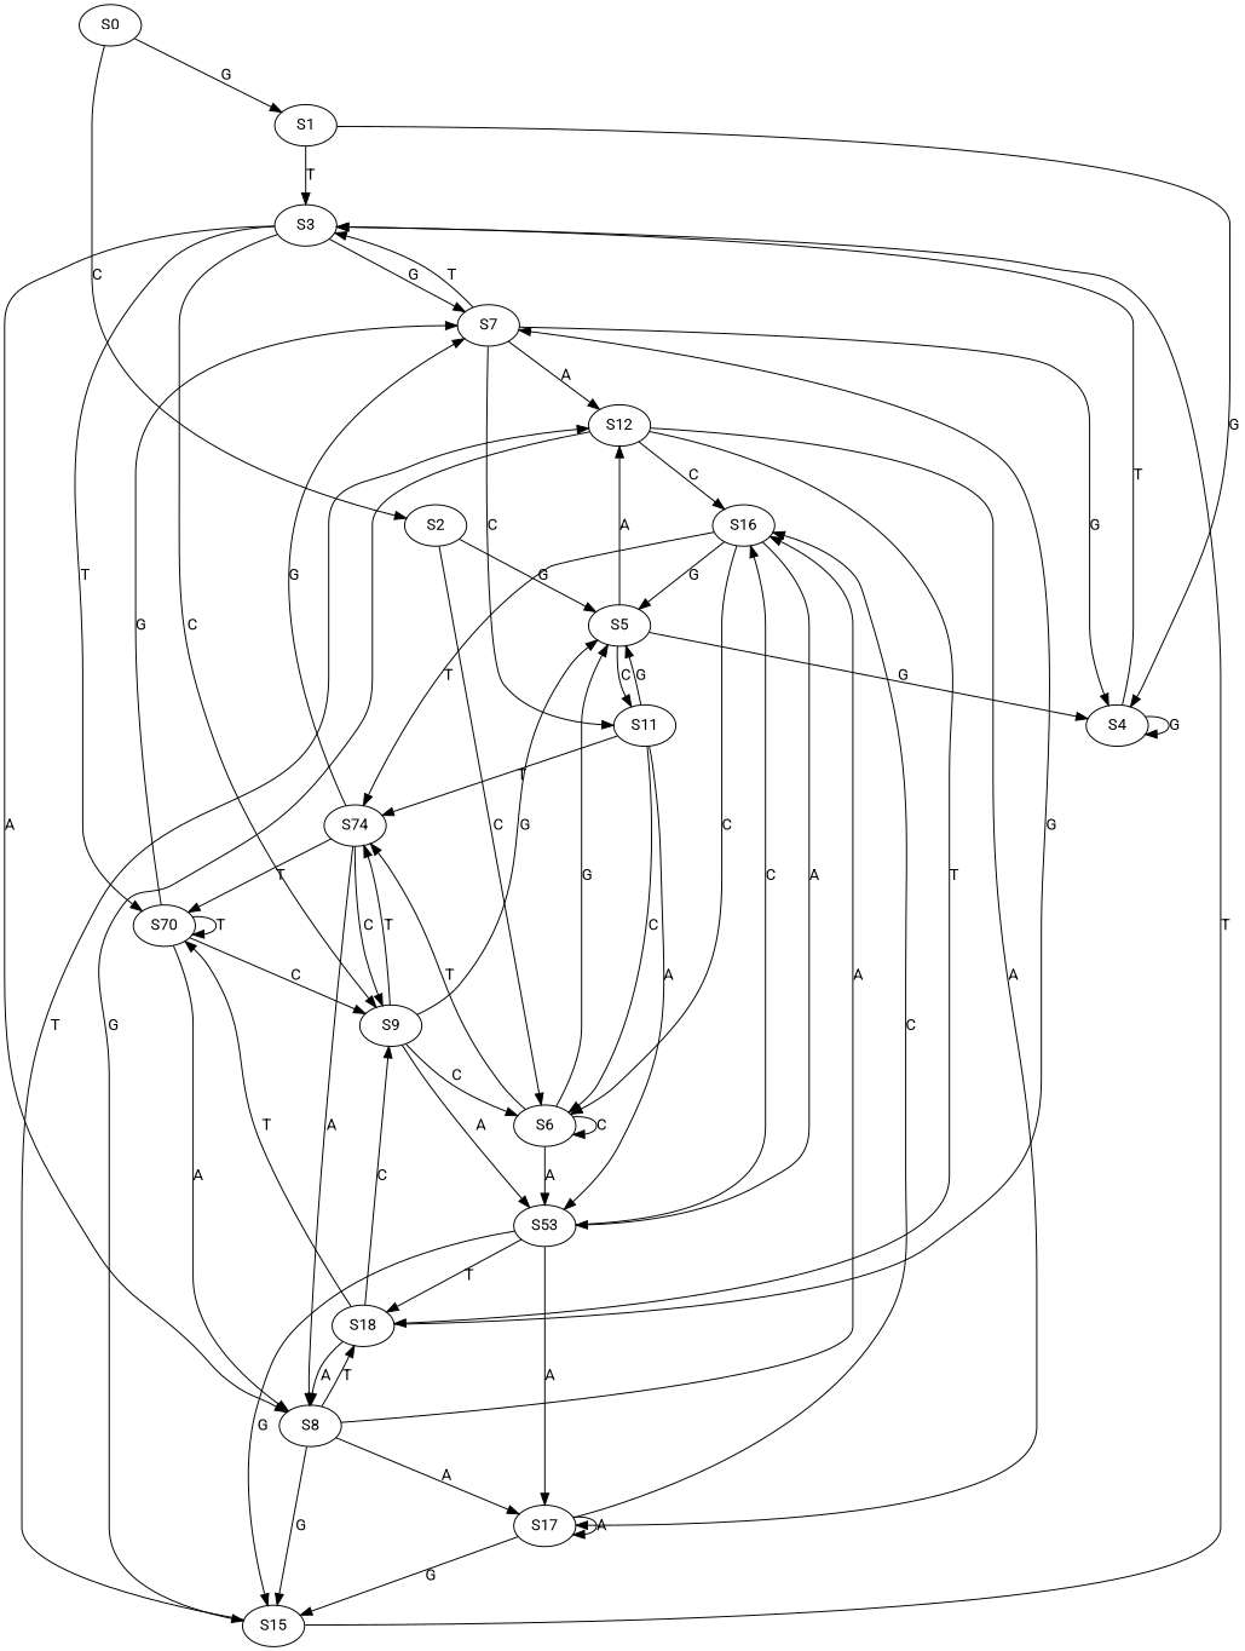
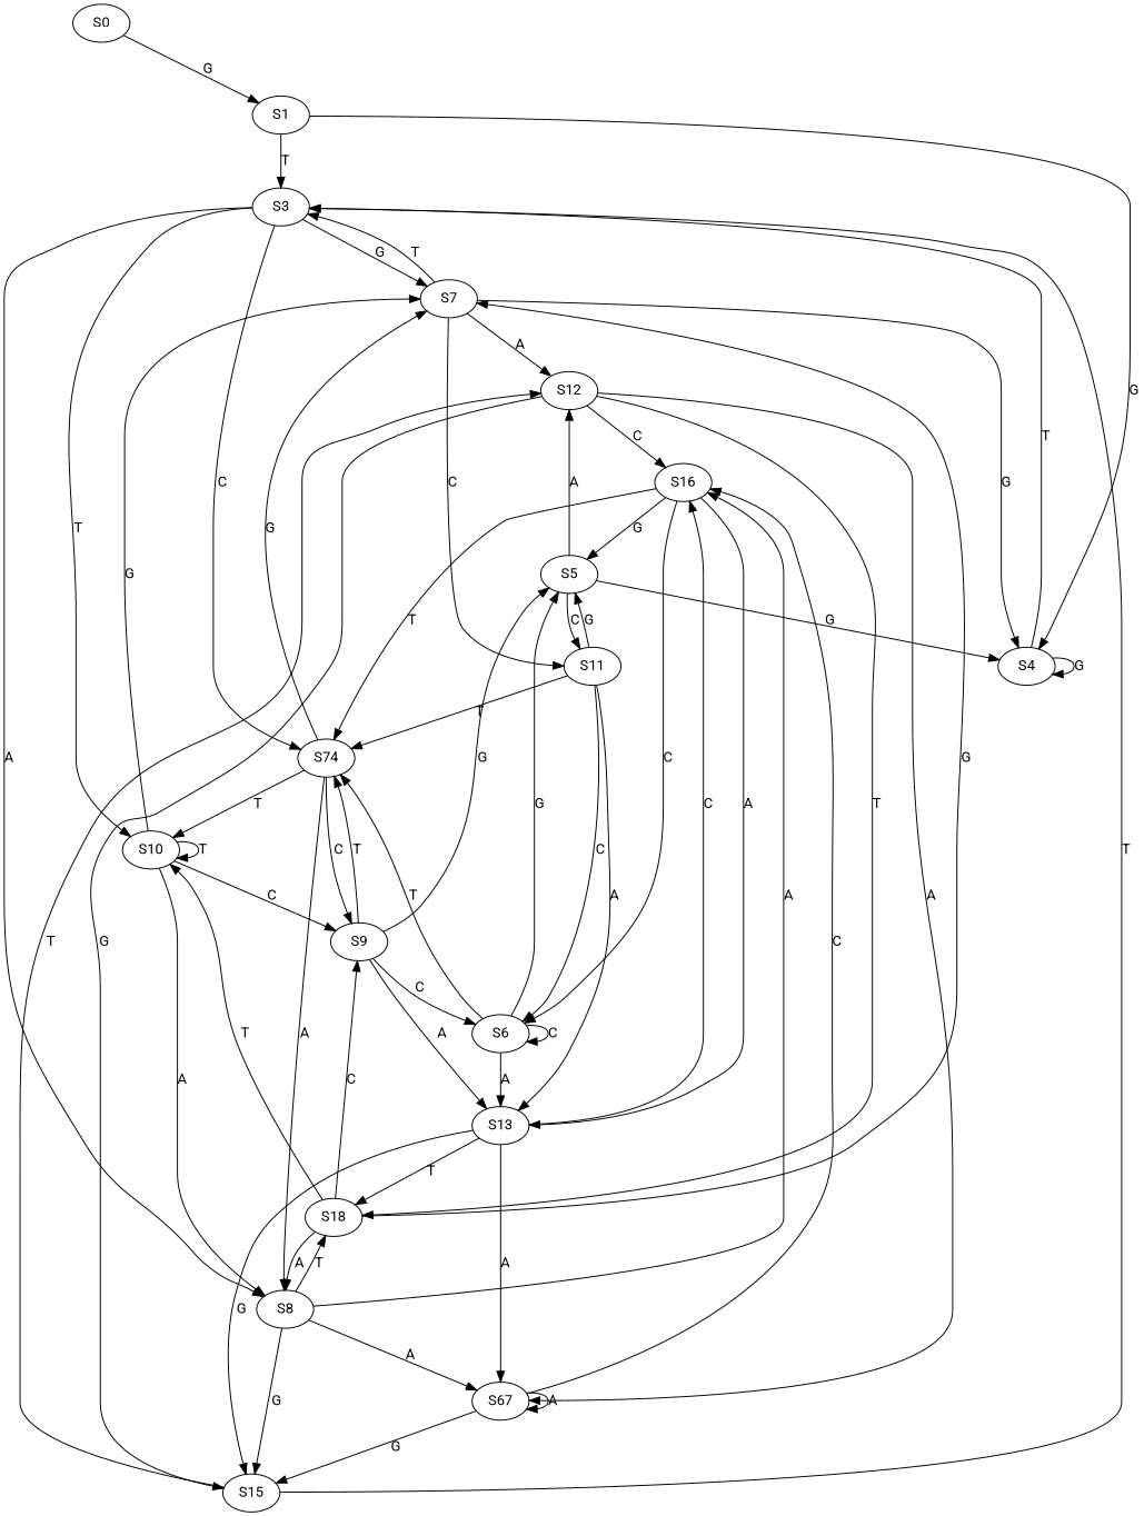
  strict digraph {
    fontname=Roboto
    node [fontname=Roboto]
    edge [fontname=Roboto]
    S0
    S1
-   S2
    S3
    S4
    S5
    S6
    S7
    S8
    S9
-   S10 [label=S70]
+   S10
    S11
    S12
-   S13 [label=S53]
+   S13
    n15 [label=S74]
    S15
    S16
-   S17
+   S17 [label=S67]
    S18
    S0 -> S1 [label=G]
-   S0 -> S2 [label=C]
    S1 -> S3 [label=T]
    S1 -> S4 [label=G]
-   S2 -> S5 [label=G]
-   S2 -> S6 [label=C]
    S3 -> S7 [label=G]
    S3 -> S8 [label=A]
-   S3 -> S9 [label=C]
+   S3 -> n15 [label=C]
    S3 -> S10 [label=T]
    S4 -> S3 [label=T]
    S4 -> S4 [label=G]
    S5 -> S4 [label=G]
    S5 -> S11 [label=C]
    S5 -> S12 [label=A]
    S6 -> S5 [label=G]
    S6 -> S6 [label=C]
    S6 -> S13 [label=A]
    S6 -> n15 [label=T]
    S7 -> S3 [label=T]
    S7 -> S4 [label=G]
    S7 -> S11 [label=C]
    S7 -> S12 [label=A]
    S8 -> S15 [label=G]
    S8 -> S16 [label=A]
    S8 -> S17 [label=A]
    S8 -> S18 [label=T]
    S9 -> S5 [label=G]
    S9 -> S6 [label=C]
    S9 -> S13 [label=A]
    S9 -> n15 [label=T]
    S10 -> S7 [label=G]
    S10 -> S8 [label=A]
    S10 -> S9 [label=C]
    S10 -> S10 [label=T]
    S11 -> S5 [label=G]
    S11 -> S6 [label=C]
    S11 -> S13 [label=A]
    S11 -> n15 [label=T]
    S12 -> S15 [label=G]
    S12 -> S16 [label=C]
    S12 -> S17 [label=A]
    S12 -> S18 [label=T]
    S13 -> S15 [label=G]
    S13 -> S16 [label=C]
    S13 -> S17 [label=A]
    S13 -> S18 [label=T]
    n15 -> S7 [label=G]
    n15 -> S8 [label=A]
    n15 -> S9 [label=C]
    n15 -> S10 [label=T]
    S15 -> S3 [label=T]
    S15 -> S12 [label=T]
    S16 -> S5 [label=G]
    S16 -> S6 [label=C]
    S16 -> S13 [label=A]
    S16 -> n15 [label=T]
    S17 -> S15 [label=G]
    S17 -> S16 [label=C]
    S17 -> S17 [label=A]
    S18 -> S7 [label=G]
    S18 -> S8 [label=A]
    S18 -> S9 [label=C]
    S18 -> S10 [label=T]
  }
